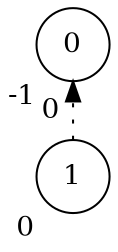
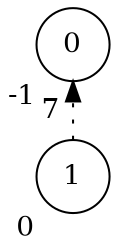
  digraph {
    forcelabels=true
    nodesep=0.2
    rankdir=LR
    node [shape=circle]
    0 [xlabel=-1]
    1 [xlabel=0]
-   1 -> 0 [constraint=false label=0 style=dotted]
+   1 -> 0 [constraint=false label=7 style=dotted]
  }
